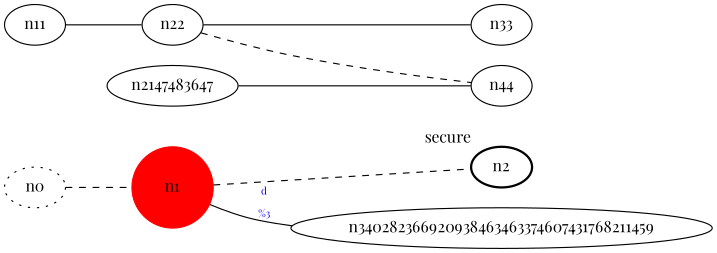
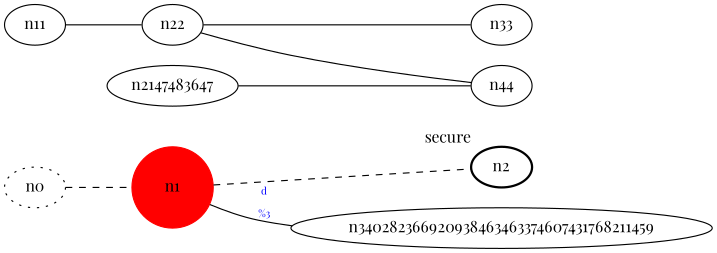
  graph {
    fontcolor=blue
    fontname="Playfair Display"
    rankdir=LR
    node [fontname="Playfair Display"]
    edge [fontname="Playfair Display"]
    n0 [fillcolor="#123456" style=dotted]
    n1 [color=red height=1 style=filled width=1]
    n2 [style=bold xlabel=secure]
    n340282366920938463463374607431768211459
    n11
    n22
    n33
    n44
    n2147483647
    n0 -- n1 [style=dashed]
    n1 -- n2 [style=dashed]
    n1 -- n340282366920938463463374607431768211459 [fontcolor=blue fontsize=9 label="d\n\l\G"]
    n11 -- n22
    n22 -- n33
-   n22 -- n44 [style=dashed]
+   n22 -- n44
    n2147483647 -- n44
  }
